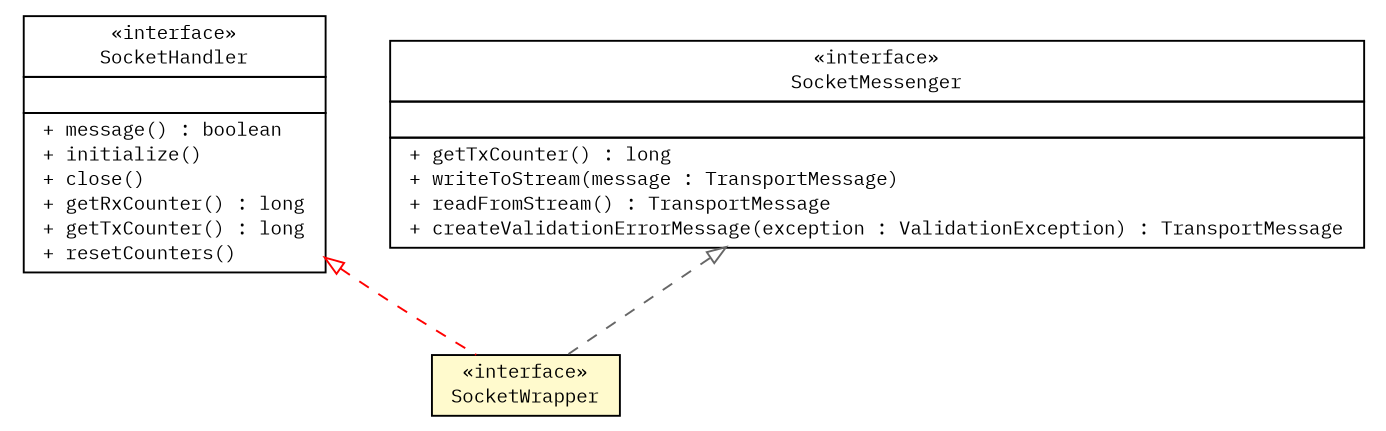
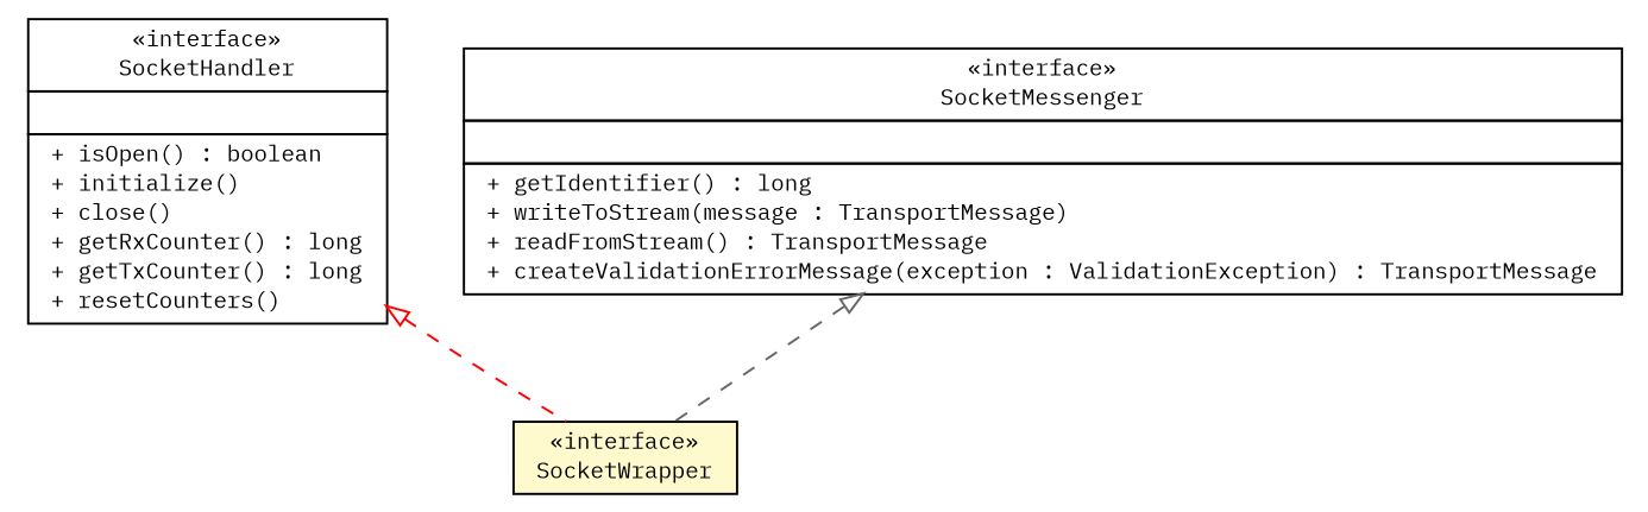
  digraph {
    fontname="IBM Plex Mono"
    nodesep=0.25
    ranksep=0.5
    node [fontcolor=black fontname="IBM Plex Mono" fontsize=10.0 shape=plaintext]
    edge [arrowtail=empty dir=back fontname="IBM Plex Mono" fontsize=10 headport=p labelfontname=Helvetica labelfontsize=10 style=dashed tailport=p]
    n1 [label=<<table title="org.ietf.nea.pt.socket.SocketWrapper" border="0" cellborder="1" cellspacing="0" cellpadding="2" port="p" bgcolor="lemonChiffon" href="./SocketWrapper.html"> 		<tr><td><table border="0" cellspacing="0" cellpadding="1"> <tr><td align="center" balign="center"> &#171;interface&#187; </td></tr> <tr><td align="center" balign="center"> SocketWrapper </td></tr> 		</table></td></tr> 		</table>>]
-   n2 [label=<<table title="org.ietf.nea.pt.socket.SocketHandler" border="0" cellborder="1" cellspacing="0" cellpadding="2" port="p" href="./SocketHandler.html"> 		<tr><td><table border="0" cellspacing="0" cellpadding="1"> <tr><td align="center" balign="center"> &#171;interface&#187; </td></tr> <tr><td align="center" balign="center"> SocketHandler </td></tr> 		</table></td></tr> 		<tr><td><table border="0" cellspacing="0" cellpadding="1"> <tr><td align="left" balign="left">  </td></tr> 		</table></td></tr> 		<tr><td><table border="0" cellspacing="0" cellpadding="1"> <tr><td align="left" balign="left"> + message() : boolean </td></tr> <tr><td align="left" balign="left"> + initialize() </td></tr> <tr><td align="left" balign="left"> + close() </td></tr> <tr><td align="left" balign="left"> + getRxCounter() : long </td></tr> <tr><td align="left" balign="left"> + getTxCounter() : long </td></tr> <tr><td align="left" balign="left"> + resetCounters() </td></tr> 		</table></td></tr> 		</table>>]
-   n3 [label=<<table title="org.ietf.nea.pt.socket.SocketMessenger" border="0" cellborder="1" cellspacing="0" cellpadding="2" port="p" href="./SocketMessenger.html"> 		<tr><td><table border="0" cellspacing="0" cellpadding="1"> <tr><td align="center" balign="center"> &#171;interface&#187; </td></tr> <tr><td align="center" balign="center"> SocketMessenger </td></tr> 		</table></td></tr> 		<tr><td><table border="0" cellspacing="0" cellpadding="1"> <tr><td align="left" balign="left">  </td></tr> 		</table></td></tr> 		<tr><td><table border="0" cellspacing="0" cellpadding="1"> <tr><td align="left" balign="left"> + getTxCounter() : long </td></tr> <tr><td align="left" balign="left"> + writeToStream(message : TransportMessage) </td></tr> <tr><td align="left" balign="left"> + readFromStream() : TransportMessage </td></tr> <tr><td align="left" balign="left"> + createValidationErrorMessage(exception : ValidationException) : TransportMessage </td></tr> 		</table></td></tr> 		</table>>]
+   n2 [label=<<table title="org.ietf.nea.pt.socket.SocketHandler" border="0" cellborder="1" cellspacing="0" cellpadding="2" port="p" href="./SocketHandler.html"> 		<tr><td><table border="0" cellspacing="0" cellpadding="1"> <tr><td align="center" balign="center"> &#171;interface&#187; </td></tr> <tr><td align="center" balign="center"> SocketHandler </td></tr> 		</table></td></tr> 		<tr><td><table border="0" cellspacing="0" cellpadding="1"> <tr><td align="left" balign="left">  </td></tr> 		</table></td></tr> 		<tr><td><table border="0" cellspacing="0" cellpadding="1"> <tr><td align="left" balign="left"> + isOpen() : boolean </td></tr> <tr><td align="left" balign="left"> + initialize() </td></tr> <tr><td align="left" balign="left"> + close() </td></tr> <tr><td align="left" balign="left"> + getRxCounter() : long </td></tr> <tr><td align="left" balign="left"> + getTxCounter() : long </td></tr> <tr><td align="left" balign="left"> + resetCounters() </td></tr> 		</table></td></tr> 		</table>>]
+   n3 [label=<<table title="org.ietf.nea.pt.socket.SocketMessenger" border="0" cellborder="1" cellspacing="0" cellpadding="2" port="p" href="./SocketMessenger.html"> 		<tr><td><table border="0" cellspacing="0" cellpadding="1"> <tr><td align="center" balign="center"> &#171;interface&#187; </td></tr> <tr><td align="center" balign="center"> SocketMessenger </td></tr> 		</table></td></tr> 		<tr><td><table border="0" cellspacing="0" cellpadding="1"> <tr><td align="left" balign="left">  </td></tr> 		</table></td></tr> 		<tr><td><table border="0" cellspacing="0" cellpadding="1"> <tr><td align="left" balign="left"> + getIdentifier() : long </td></tr> <tr><td align="left" balign="left"> + writeToStream(message : TransportMessage) </td></tr> <tr><td align="left" balign="left"> + readFromStream() : TransportMessage </td></tr> <tr><td align="left" balign="left"> + createValidationErrorMessage(exception : ValidationException) : TransportMessage </td></tr> 		</table></td></tr> 		</table>>]
    n2 -> n1 [color=red]
    n3 -> n1 [color=gray40]
  }
